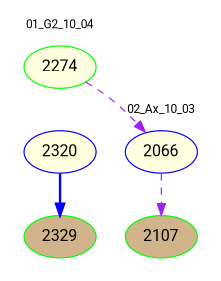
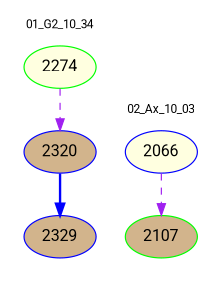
  digraph {
    fontname=Roboto
    node [color=blue fillcolor=tan fontname=Roboto style=filled]
    edge [color=purple fontname=Roboto style=dashed]
    n1 [fillcolor=lightyellow label=2066]
    n2 [color=green label=2107]
    n3 [color=green fillcolor=lightyellow label=2274]
-   n4 [fillcolor=lightyellow label=2320]
-   n5 [color=green label=2329]
+   n4 [label=2320]
+   n5 [label=2329]
    subgraph cluster_1 {
      color=white
      fontsize=10
      label="02_Ax_10_03"
      n1
      n2
    }
    subgraph cluster_2 {
      color=white
      fontsize=10
-     label="01_G2_10_04"
+     label="01_G2_10_34"
      n3
      n4
      n5
    }
    n1 -> n2
-   n3 -> n1
+   n3 -> n4
    n4 -> n5 [color=blue style=bold]
  }
